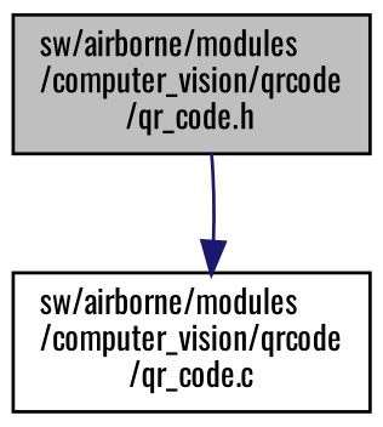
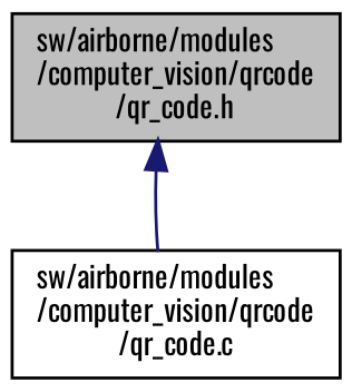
  digraph {
    fontname=Oswald
    node [color=black fontname=Oswald fontsize=10 shape=record style=filled]
    n1 [fillcolor=grey75 fontcolor=black height=0.2 label="sw/airborne/modules\l/computer_vision/qrcode\l/qr_code.h" width=0.4]
    n2 [fillcolor=white height=0.2 label="sw/airborne/modules\l/computer_vision/qrcode\l/qr_code.c" width=0.4]
-   n2 -> n1 [color=midnightblue dir=back fontname=Oswald fontsize=10 labelfontname=FreeSans labelfontsize=10 style=solid]
+   n1 -> n2 [color=midnightblue dir=back fontname=Oswald fontsize=10 labelfontname=FreeSans labelfontsize=10 style=solid]
  }
